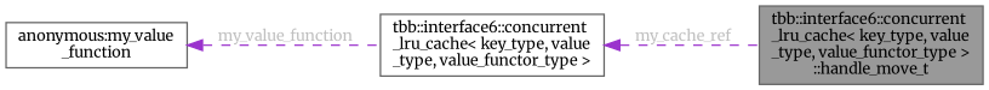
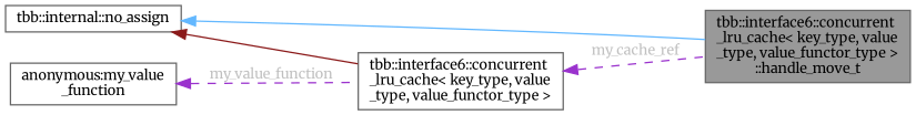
  digraph {
    rankdir=LR
    fontname=Merriweather
    node [color=gray40 fillcolor=white fontname=Merriweather fontsize=10 shape=box style=filled]
    edge [color=darkorchid3 dir=back fontname=Merriweather fontsize=10 labelfontname=Helvetica labelfontsize=10 style=solid]
    n1 [fillcolor=grey60 fontcolor=black height=0.2 label="tbb::interface6::concurrent\l_lru_cache\< key_type, value\l_type, value_functor_type \>\l::handle_move_t" width=0.4]
+   n2 [height=0.2 label="tbb::internal::no_assign" width=0.4]
    n3 [height=0.2 label="tbb::interface6::concurrent\l_lru_cache\< key_type, value\l_type, value_functor_type \>" width=0.4]
    n4 [height=0.2 label="anonymous:my_value\l_function" width=0.4]
+   n2 -> n1 [color=steelblue1]
+   n2 -> n3 [color=firebrick4]
    n3 -> n1 [fontcolor=grey label=" my_cache_ref" style=dashed]
    n4 -> n3 [fontcolor=grey label=" my_value_function" style=dashed]
  }
